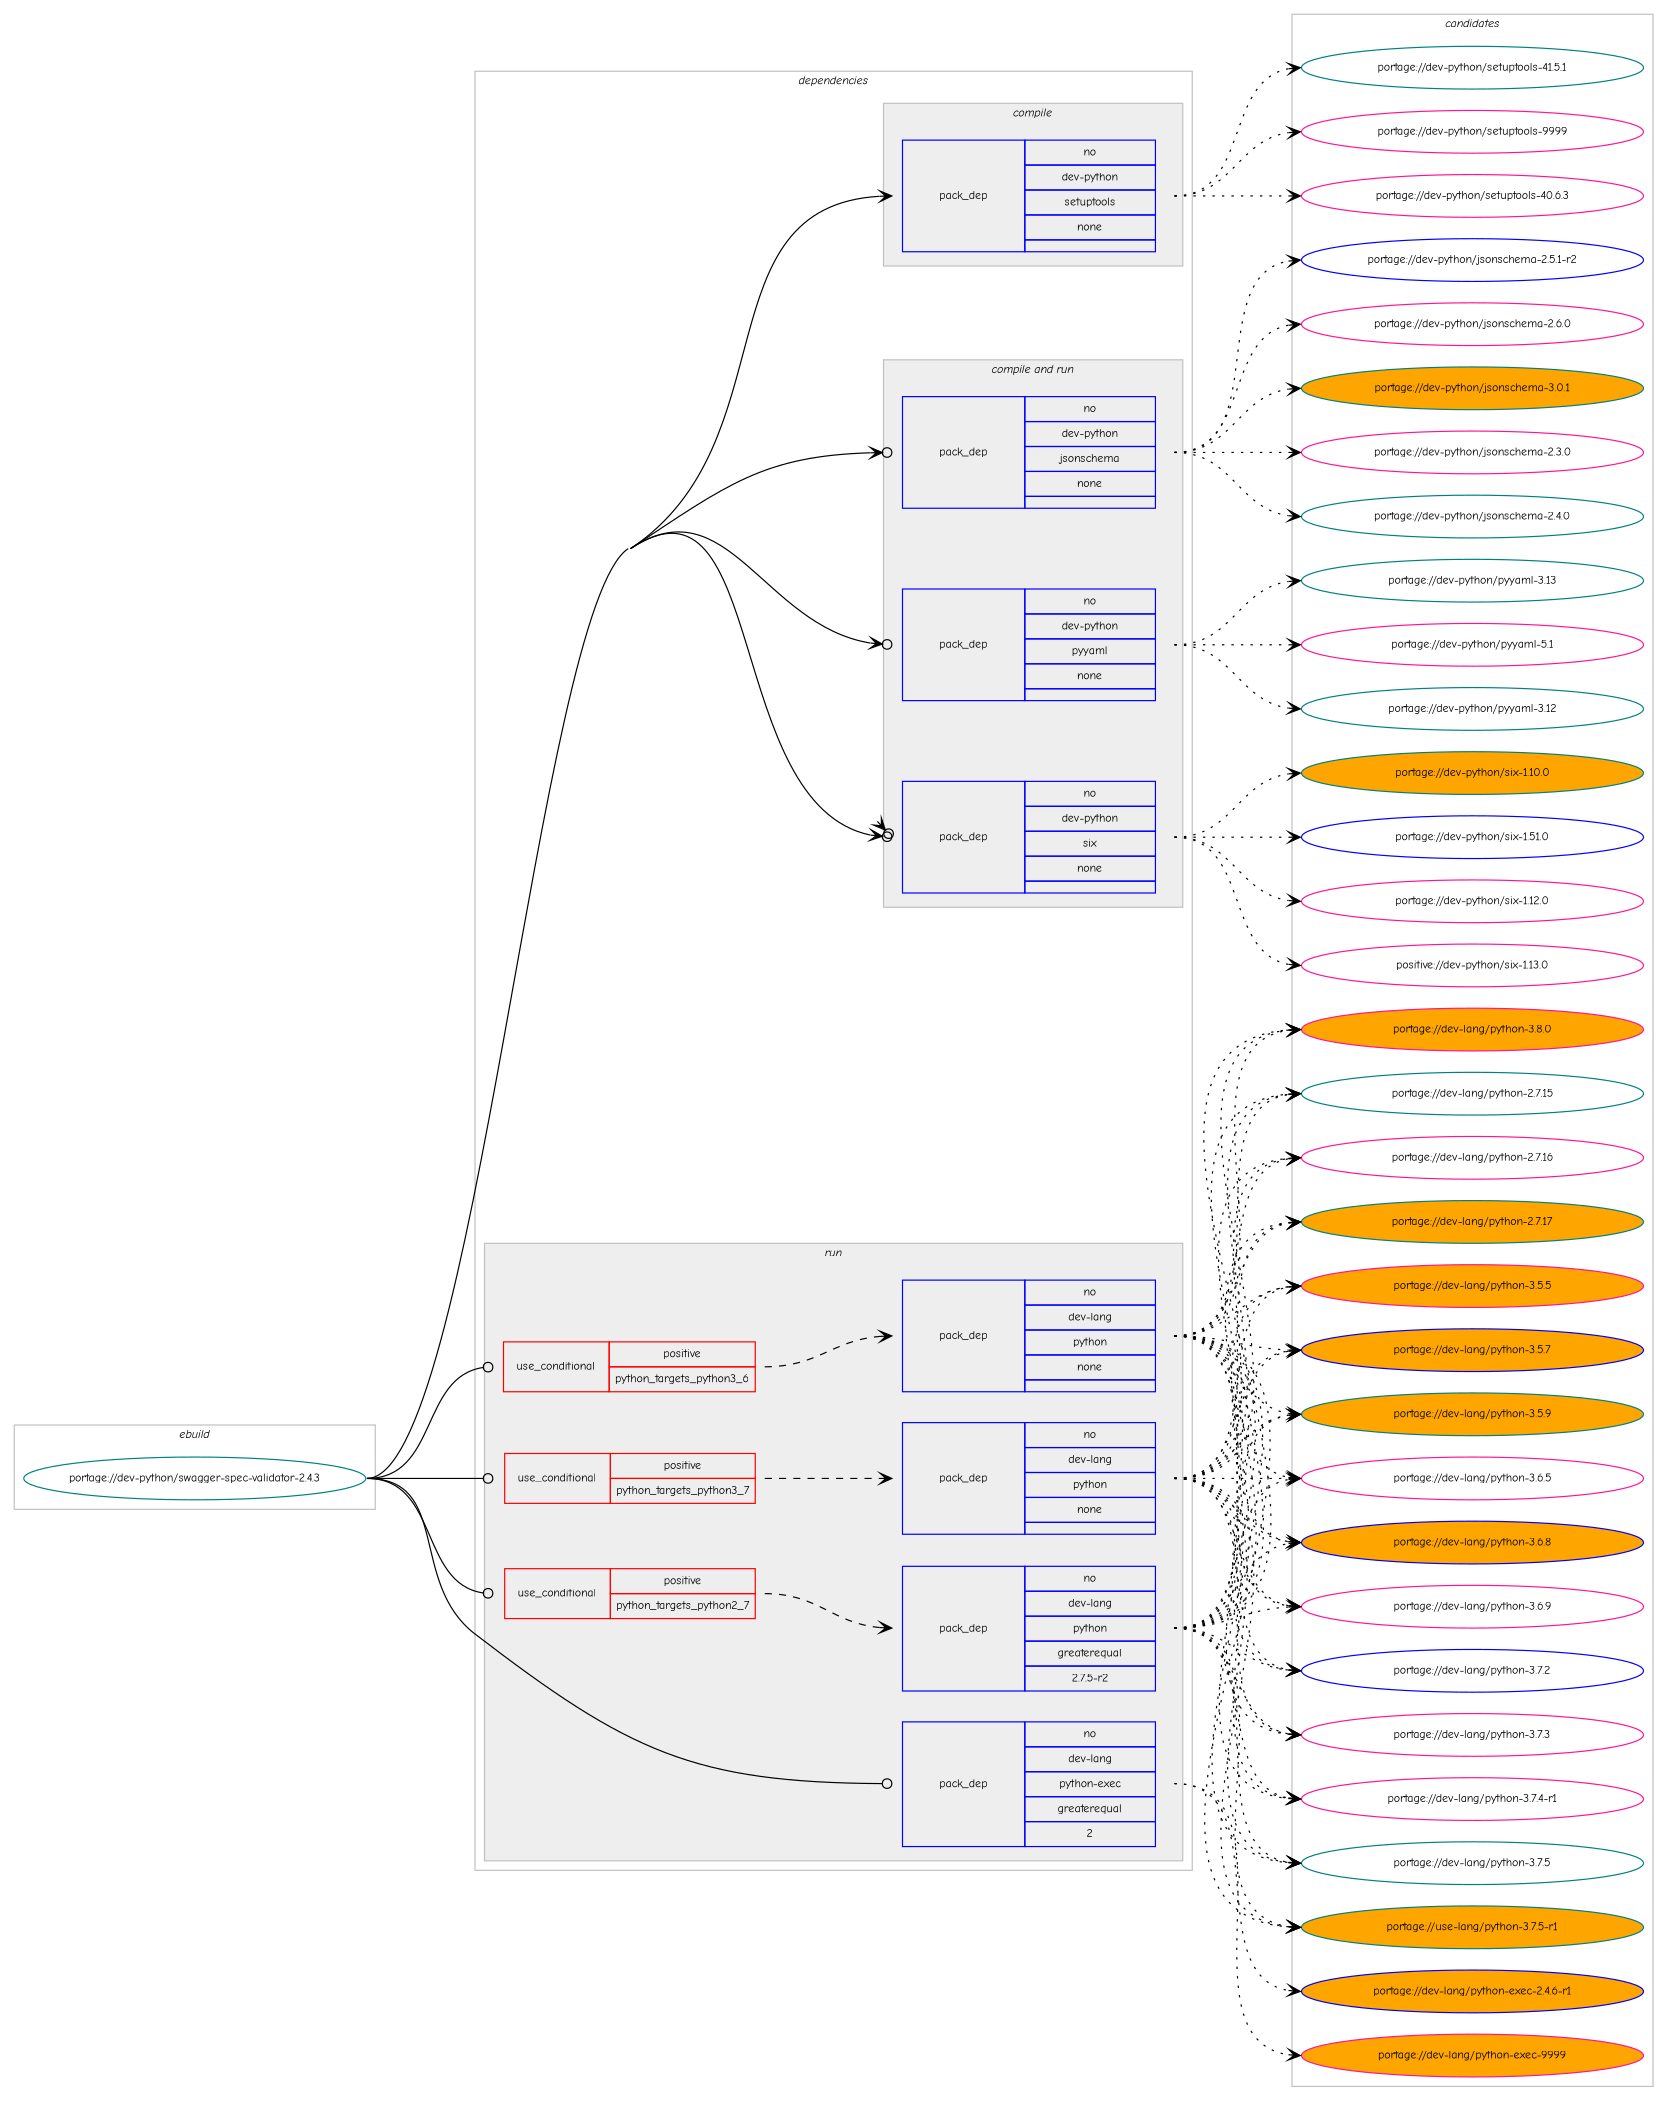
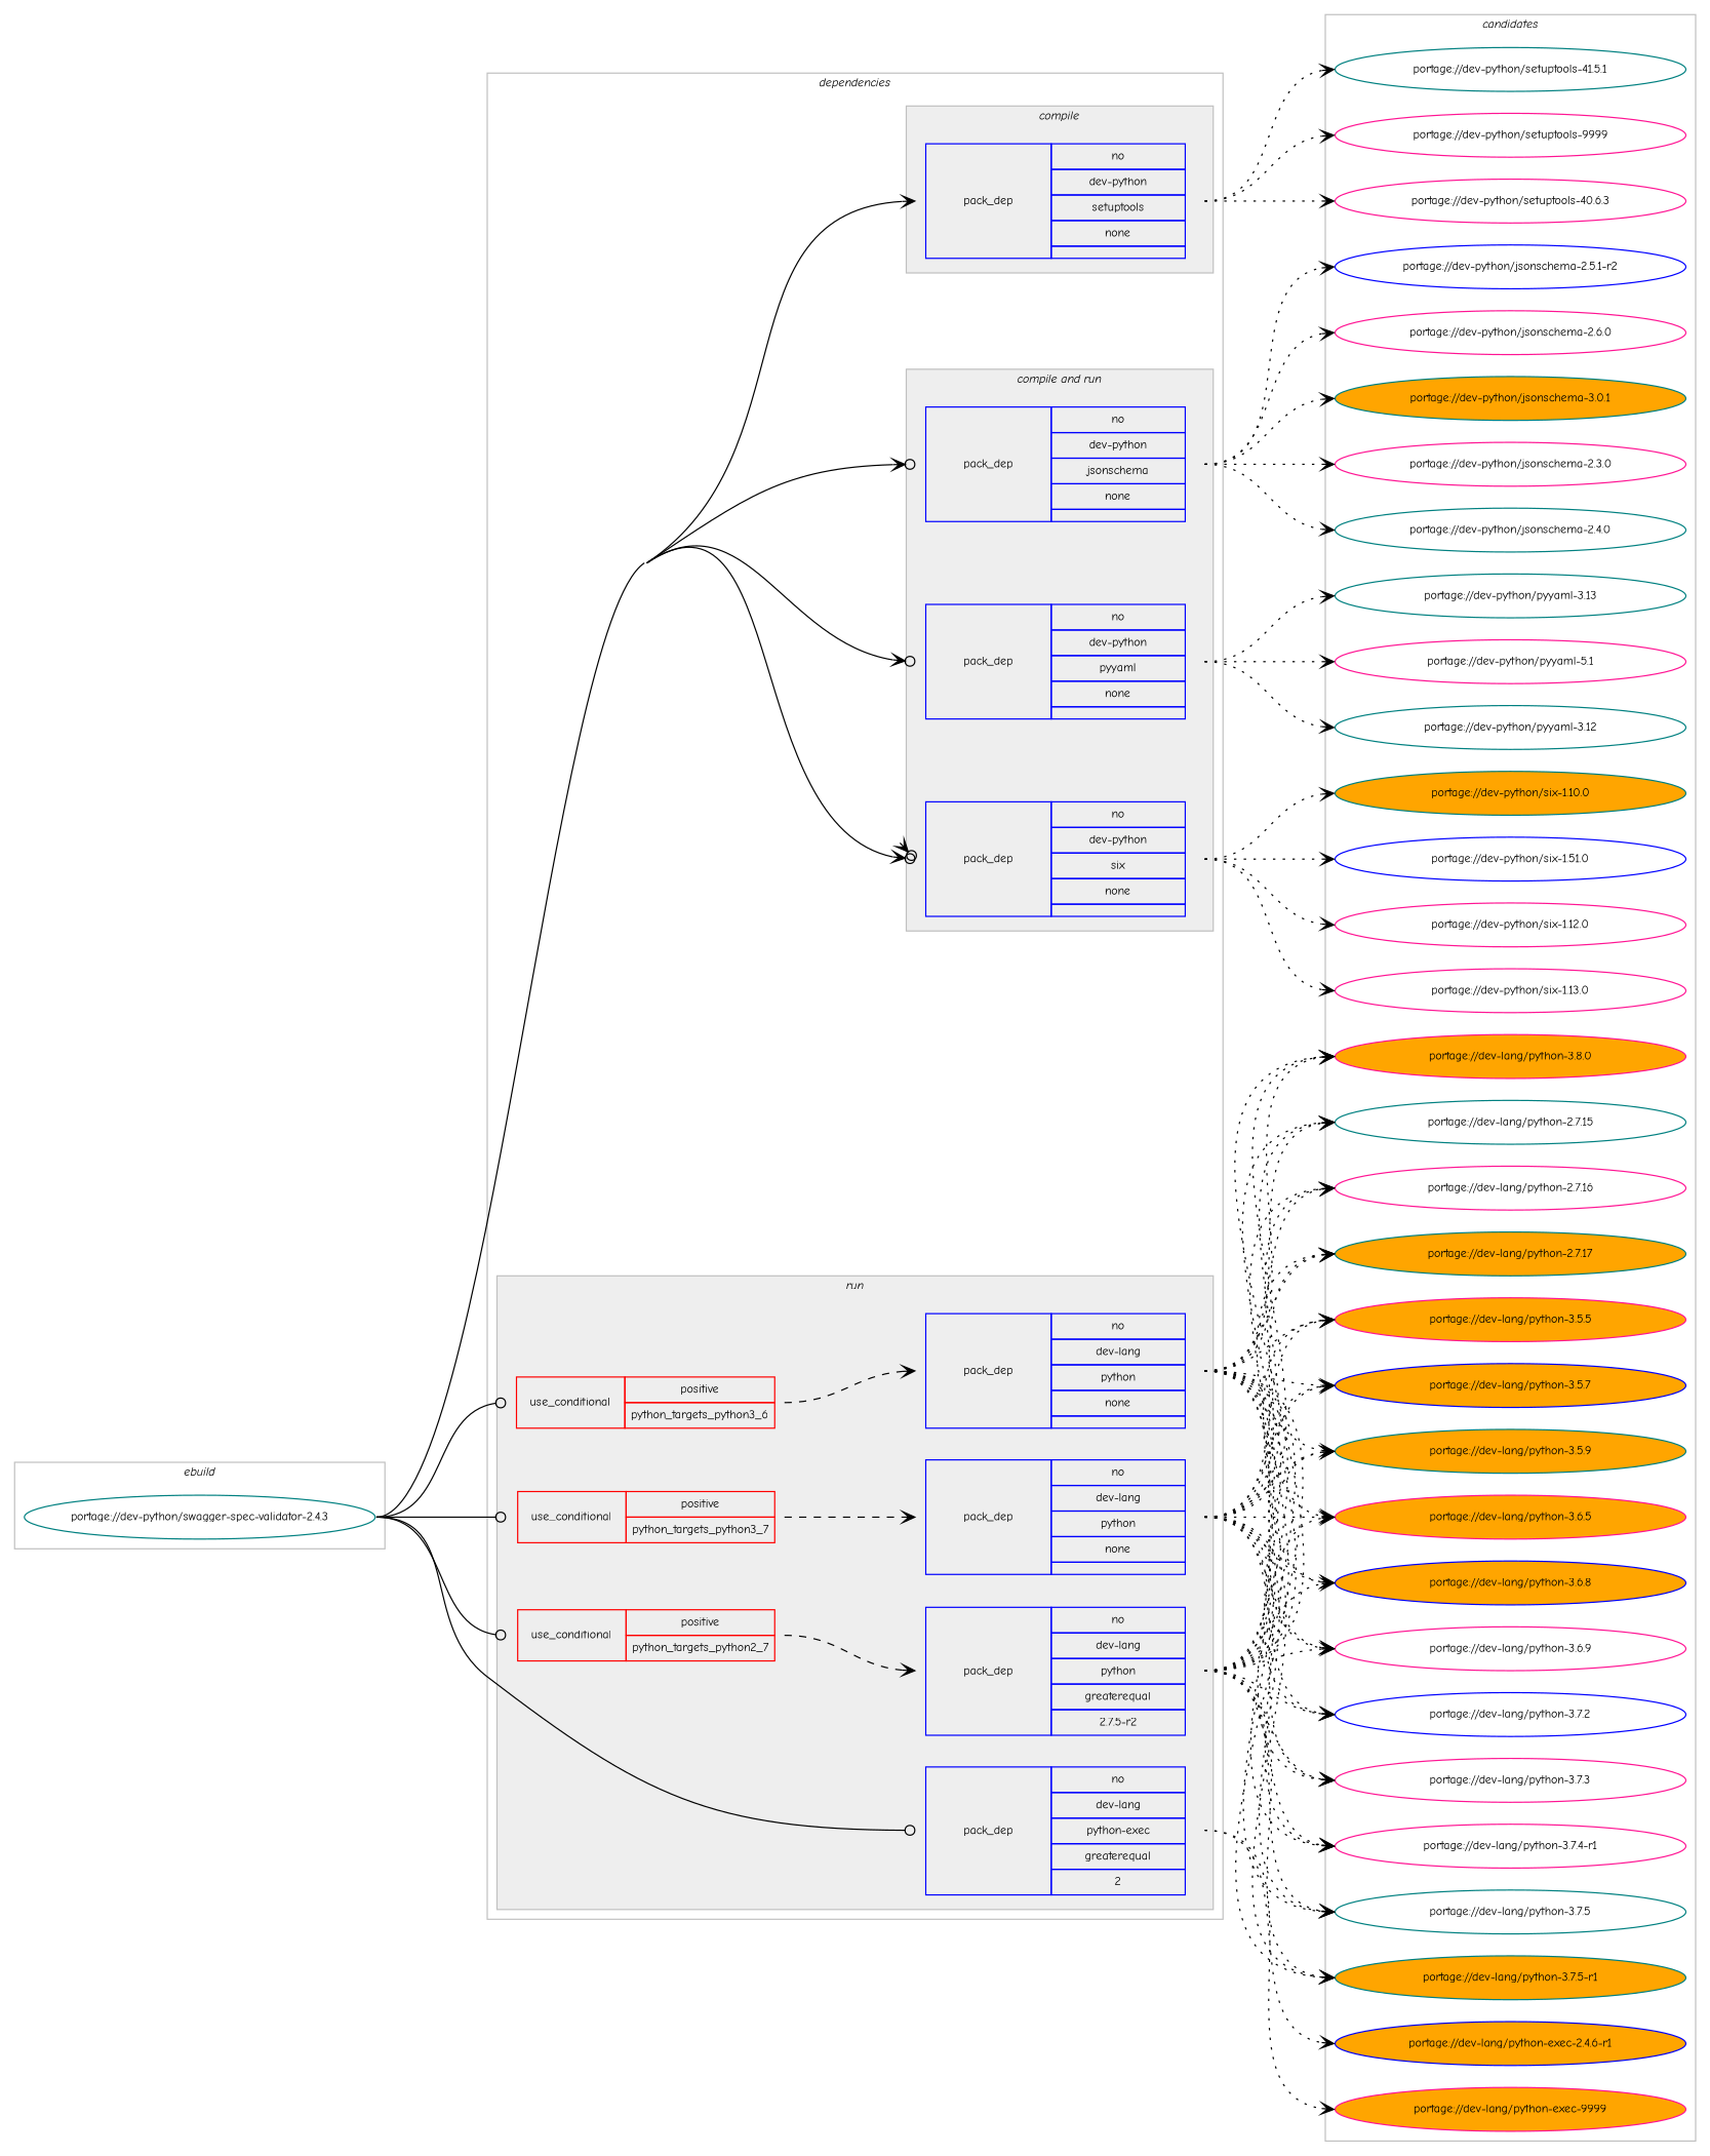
  digraph {
    compound=true
    concentrate=true
    fontname="Comic Neue"
    fontsize=10
    newrank=true
    rankdir=LR
    ranksep=1.5
    node [color=deeppink fillcolor=white fontname="Comic Neue" fontsize=10 style=filled]
    edge [arrowhead=vee fontname="Comic Neue" headport=w style=dotted tailport=e weight=100]
    n1 [color=teal label="portage://dev-python/swagger-spec-validator-2.4.3" width=4]
    n2 [color=blue label=<<TABLE BORDER="0" CELLBORDER="1" CELLSPACING="0" CELLPADDING="4" WIDTH="220"><TR><TD ROWSPAN="6" CELLPADDING="30">pack_dep</TD></TR><TR><TD WIDTH="110">no</TD></TR><TR><TD>dev-python</TD></TR><TR><TD>setuptools</TD></TR><TR><TD>none</TD></TR><TR><TD></TD></TR></TABLE>> shape=none fillcolor="" style=""]
    n3 [color=blue label=<<TABLE BORDER="0" CELLBORDER="1" CELLSPACING="0" CELLPADDING="4" WIDTH="220"><TR><TD ROWSPAN="6" CELLPADDING="30">pack_dep</TD></TR><TR><TD WIDTH="110">no</TD></TR><TR><TD>dev-python</TD></TR><TR><TD>jsonschema</TD></TR><TR><TD>none</TD></TR><TR><TD></TD></TR></TABLE>> shape=none fillcolor="" style=""]
    n4 [color=blue label=<<TABLE BORDER="0" CELLBORDER="1" CELLSPACING="0" CELLPADDING="4" WIDTH="220"><TR><TD ROWSPAN="6" CELLPADDING="30">pack_dep</TD></TR><TR><TD WIDTH="110">no</TD></TR><TR><TD>dev-python</TD></TR><TR><TD>pyyaml</TD></TR><TR><TD>none</TD></TR><TR><TD></TD></TR></TABLE>> shape=none fillcolor="" style=""]
    n5 [color=blue label=<<TABLE BORDER="0" CELLBORDER="1" CELLSPACING="0" CELLPADDING="4" WIDTH="220"><TR><TD ROWSPAN="6" CELLPADDING="30">pack_dep</TD></TR><TR><TD WIDTH="110">no</TD></TR><TR><TD>dev-python</TD></TR><TR><TD>six</TD></TR><TR><TD>none</TD></TR><TR><TD></TD></TR></TABLE>> shape=none fillcolor="" style=""]
    n6 [color=blue label=<<TABLE BORDER="0" CELLBORDER="1" CELLSPACING="0" CELLPADDING="4" WIDTH="220"><TR><TD ROWSPAN="6" CELLPADDING="30">pack_dep</TD></TR><TR><TD WIDTH="110">no</TD></TR><TR><TD>dev-lang</TD></TR><TR><TD>python</TD></TR><TR><TD>greaterequal</TD></TR><TR><TD>2.7.5-r2</TD></TR></TABLE>> shape=none fillcolor="" style=""]
    n7 [color=red label=<<TABLE BORDER="0" CELLBORDER="1" CELLSPACING="0" CELLPADDING="4"><TR><TD ROWSPAN="3" CELLPADDING="10">use_conditional</TD></TR><TR><TD>positive</TD></TR><TR><TD>python_targets_python2_7</TD></TR></TABLE>> shape=none fillcolor="" style=""]
    n8 [color=blue label=<<TABLE BORDER="0" CELLBORDER="1" CELLSPACING="0" CELLPADDING="4" WIDTH="220"><TR><TD ROWSPAN="6" CELLPADDING="30">pack_dep</TD></TR><TR><TD WIDTH="110">no</TD></TR><TR><TD>dev-lang</TD></TR><TR><TD>python</TD></TR><TR><TD>none</TD></TR><TR><TD></TD></TR></TABLE>> shape=none fillcolor="" style=""]
    n9 [color=red label=<<TABLE BORDER="0" CELLBORDER="1" CELLSPACING="0" CELLPADDING="4"><TR><TD ROWSPAN="3" CELLPADDING="10">use_conditional</TD></TR><TR><TD>positive</TD></TR><TR><TD>python_targets_python3_6</TD></TR></TABLE>> shape=none fillcolor="" style=""]
    n10 [color=blue label=<<TABLE BORDER="0" CELLBORDER="1" CELLSPACING="0" CELLPADDING="4" WIDTH="220"><TR><TD ROWSPAN="6" CELLPADDING="30">pack_dep</TD></TR><TR><TD WIDTH="110">no</TD></TR><TR><TD>dev-lang</TD></TR><TR><TD>python</TD></TR><TR><TD>none</TD></TR><TR><TD></TD></TR></TABLE>> shape=none fillcolor="" style=""]
    n11 [color=red label=<<TABLE BORDER="0" CELLBORDER="1" CELLSPACING="0" CELLPADDING="4"><TR><TD ROWSPAN="3" CELLPADDING="10">use_conditional</TD></TR><TR><TD>positive</TD></TR><TR><TD>python_targets_python3_7</TD></TR></TABLE>> shape=none fillcolor="" style=""]
    n12 [color=blue label=<<TABLE BORDER="0" CELLBORDER="1" CELLSPACING="0" CELLPADDING="4" WIDTH="220"><TR><TD ROWSPAN="6" CELLPADDING="30">pack_dep</TD></TR><TR><TD WIDTH="110">no</TD></TR><TR><TD>dev-lang</TD></TR><TR><TD>python-exec</TD></TR><TR><TD>greaterequal</TD></TR><TR><TD>2</TD></TR></TABLE>> shape=none fillcolor="" style=""]
    n13 [label="portage://dev-python/setuptools-40.6.3" width=4]
    n14 [color=teal label="portage://dev-python/setuptools-41.5.1" width=4]
    n15 [label="portage://dev-python/setuptools-9999" width=4]
    n16 [label="portage://dev-python/jsonschema-2.3.0" width=4]
    n17 [color=teal label="portage://dev-python/jsonschema-2.4.0" width=4]
    n18 [color=blue label="portage://dev-python/jsonschema-2.5.1-r2" width=4]
    n19 [label="portage://dev-python/jsonschema-2.6.0" width=4]
    n20 [color=teal fillcolor=orange label="portage://dev-python/jsonschema-3.0.1" width=4]
    n21 [color=teal label="portage://dev-python/pyyaml-3.12" width=4]
    n22 [color=teal label="portage://dev-python/pyyaml-3.13" width=4]
    n23 [label="portage://dev-python/pyyaml-5.1" width=4]
    n24 [color=teal fillcolor=orange label="portage://dev-python/six-1.10.0" width=4]
    n25 [color=blue label="portage://dev-python/six-1.51.0" width=4]
    n26 [label="portage://dev-python/six-1.12.0" width=4]
-   n27 [label="positive://dev-python/six-1.13.0" width=4]
+   n27 [label="portage://dev-python/six-1.13.0" width=4]
    n28 [color=teal label="portage://dev-lang/python-2.7.15" width=4]
    n29 [label="portage://dev-lang/python-2.7.16" width=4]
    n30 [color=teal fillcolor=orange label="portage://dev-lang/python-2.7.17" width=4]
    n31 [fillcolor=orange label="portage://dev-lang/python-3.5.5" width=4]
    n32 [color=blue fillcolor=orange label="portage://dev-lang/python-3.5.7" width=4]
    n33 [color=teal fillcolor=orange label="portage://dev-lang/python-3.5.9" width=4]
-   n34 [label="portage://dev-lang/python-3.6.5" width=4]
+   n34 [fillcolor=orange label="portage://dev-lang/python-3.6.5" width=4]
    n35 [color=blue fillcolor=orange label="portage://dev-lang/python-3.6.8" width=4]
    n36 [label="portage://dev-lang/python-3.6.9" width=4]
    n37 [color=blue label="portage://dev-lang/python-3.7.2" width=4]
    n38 [label="portage://dev-lang/python-3.7.3" width=4]
    n39 [label="portage://dev-lang/python-3.7.4-r1" width=4]
    n40 [color=teal label="portage://dev-lang/python-3.7.5" width=4]
-   n41 [color=teal fillcolor=orange label="portage://use-lang/python-3.7.5-r1" width=4]
+   n41 [color=teal fillcolor=orange label="portage://dev-lang/python-3.7.5-r1" width=4]
    n42 [fillcolor=orange label="portage://dev-lang/python-3.8.0" width=4]
    n43 [color=blue fillcolor=orange label="portage://dev-lang/python-exec-2.4.6-r1" width=4]
    n44 [fillcolor=orange label="portage://dev-lang/python-exec-9999" width=4]
    subgraph cluster_1 {
      color=gray
      label=<<i>ebuild</i>>
      rank=same
      n1
    }
    subgraph cluster_2 {
      color=gray
      label=<<i>dependencies</i>>
      subgraph cluster_3 {
        color=gray
        fillcolor="#eeeeee"
        label=<<i>compile</i>>
        style=filled
        subgraph sub_4 {
          color=gray
          fillcolor="#eeeeee"
          label=<<i>compile</i>>
          style=filled
          n2
        }
      }
      subgraph cluster_5 {
        color=gray
        fillcolor="#eeeeee"
        label=<<i>compile and run</i>>
        style=filled
        subgraph sub_6 {
          color=gray
          fillcolor="#eeeeee"
          label=<<i>compile and run</i>>
          style=filled
          n3
        }
        subgraph sub_7 {
          color=gray
          fillcolor="#eeeeee"
          label=<<i>compile and run</i>>
          style=filled
          n4
        }
        subgraph sub_8 {
          color=gray
          fillcolor="#eeeeee"
          label=<<i>compile and run</i>>
          style=filled
          n5
        }
      }
      subgraph cluster_9 {
        color=gray
        fillcolor="#eeeeee"
        label=<<i>run</i>>
        style=filled
        subgraph sub_10 {
          color=gray
          fillcolor="#eeeeee"
          label=<<i>run</i>>
          style=filled
          n7
          subgraph sub_11 {
            color=gray
            fillcolor="#eeeeee"
            label=<<i>run</i>>
            style=filled
            n6
          }
        }
        subgraph sub_12 {
          color=gray
          fillcolor="#eeeeee"
          label=<<i>run</i>>
          style=filled
          n9
          subgraph sub_13 {
            color=gray
            fillcolor="#eeeeee"
            label=<<i>run</i>>
            style=filled
            n8
          }
        }
        subgraph sub_14 {
          color=gray
          fillcolor="#eeeeee"
          label=<<i>run</i>>
          style=filled
          n11
          subgraph sub_15 {
            color=gray
            fillcolor="#eeeeee"
            label=<<i>run</i>>
            style=filled
            n10
          }
        }
        subgraph sub_16 {
          color=gray
          fillcolor="#eeeeee"
          label=<<i>run</i>>
          style=filled
          n12
        }
      }
    }
    subgraph cluster_17 {
      color=gray
      label=<<i>candidates</i>>
      rank=same
      subgraph sub_18 {
        color=black
        label=<<i>candidates</i>>
        nodesep=1
        rank=same
        n13
        n14
        n15
      }
      subgraph sub_19 {
        color=black
        label=<<i>candidates</i>>
        nodesep=1
        rank=same
        n16
        n17
        n18
        n19
        n20
      }
      subgraph sub_20 {
        color=black
        label=<<i>candidates</i>>
        nodesep=1
        rank=same
        n21
        n22
        n23
      }
      subgraph sub_21 {
        color=black
        label=<<i>candidates</i>>
        nodesep=1
        rank=same
        n24
        n25
        n26
        n27
      }
      subgraph sub_22 {
        color=black
        label=<<i>candidates</i>>
        nodesep=1
        rank=same
        n28
        n29
        n30
        n31
        n32
        n33
        n34
        n35
        n36
        n37
        n38
        n39
        n40
        n41
        n42
      }
      subgraph sub_23 {
        color=black
        label=<<i>candidates</i>>
        nodesep=1
        rank=same
        n28
        n29
        n30
        n31
        n32
        n33
        n34
        n35
        n36
        n37
        n38
        n39
        n40
        n41
        n42
      }
      subgraph sub_24 {
        color=black
        label=<<i>candidates</i>>
        nodesep=1
        rank=same
        n28
        n29
        n30
        n31
        n32
        n33
        n34
        n35
        n36
        n37
        n38
        n39
        n40
        n41
        n42
      }
      subgraph sub_25 {
        color=black
        label=<<i>candidates</i>>
        nodesep=1
        rank=same
        n43
        n44
      }
    }
    n1 -> n2 [style=solid weight=20]
    n1 -> n3 [arrowhead=odotvee style=solid weight=20]
    n1 -> n4 [arrowhead=odotvee style=solid weight=20]
    n1 -> n5 [arrowhead=odotvee style=solid weight=20]
    n1 -> n7 [arrowhead=odot style=solid weight=20]
    n1 -> n9 [arrowhead=odot style=solid weight=20]
    n1 -> n11 [arrowhead=odot style=solid weight=20]
    n1 -> n12 [arrowhead=odot style=solid weight=20]
    n2 -> n13
    n2 -> n14
    n2 -> n15
    n3 -> n16
    n3 -> n17
    n3 -> n18
    n3 -> n19
    n3 -> n20
    n4 -> n21
    n4 -> n22
    n4 -> n23
    n5 -> n24
    n5 -> n25
    n5 -> n26
    n5 -> n27
    n6 -> n28
    n6 -> n29
    n6 -> n30
    n6 -> n31
    n6 -> n32
    n6 -> n33
    n6 -> n34
    n6 -> n35
    n6 -> n36
    n6 -> n37
    n6 -> n38
    n6 -> n39
    n6 -> n40
    n6 -> n41
    n6 -> n42
    n7 -> n6 [style=dashed weight=20]
    n8 -> n28
    n8 -> n29
    n8 -> n30
    n8 -> n31
    n8 -> n32
    n8 -> n33
    n8 -> n34
    n8 -> n35
    n8 -> n36
    n8 -> n37
    n8 -> n38
    n8 -> n39
    n8 -> n40
    n8 -> n41
    n8 -> n42
    n9 -> n8 [style=dashed weight=20]
    n10 -> n28
    n10 -> n29
    n10 -> n30
    n10 -> n31
    n10 -> n32
    n10 -> n33
    n10 -> n34
    n10 -> n35
    n10 -> n36
    n10 -> n37
    n10 -> n38
    n10 -> n39
    n10 -> n40
    n10 -> n41
    n10 -> n42
    n11 -> n10 [style=dashed weight=20]
    n12 -> n43
    n12 -> n44
  }
